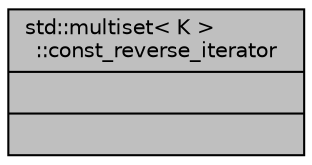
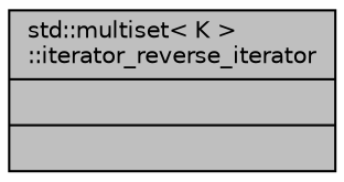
  digraph {
-   n1 [color=black fillcolor=grey75 fontcolor=black fontname=Helvetica fontsize=10 height=0.2 label="{std::multiset\< K \>\l::const_reverse_iterator\n||}" shape=record style=filled width=0.4]
+   n1 [color=black fillcolor=grey75 fontcolor=black fontname=Helvetica fontsize=10 height=0.2 label="{std::multiset\< K \>\l::iterator_reverse_iterator\n||}" shape=record style=filled width=0.4]
  }
